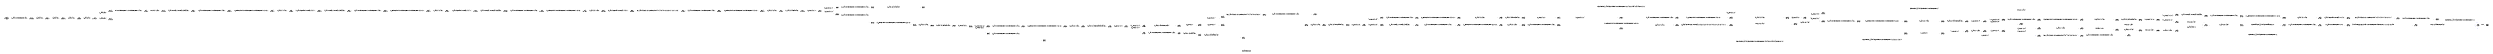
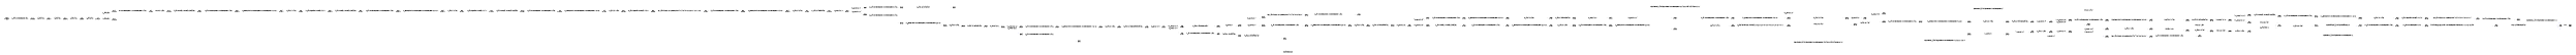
  digraph {
    label=xclip_handle_SelectionRequest
    rankdir=LR
    node [shape=circle]
    n1 [label="N82133\n(rp:0, ep:0)\nexit" shape=doublecircle]
    n2 [label="N82134\n(rp:129, ep:129)\nentry" shape=doublecircle]
    n3 [label="N82136\n(rp:128, ep:128)"]
    n4 [label="N82137\n(rp:127, ep:127)"]
    n5 [label="N82138\n(rp:126, ep:126)"]
    n6 [label="N82139\n(rp:125, ep:125)"]
    n7 [label="N82140\n(rp:124, ep:124)"]
    n8 [label="N82141\n(rp:123, ep:123)"]
    n9 [label="N82142\n(rp:122, ep:122)"]
    n10 [label="N82147\n(rp:121, ep:121)"]
    n11 [label="N82151\n(rp:120, ep:120)"]
    n12 [label="N82152\n(rp:119, ep:119)"]
    n13 [label="N82153\n(rp:118, ep:118)"]
    n14 [label="N82154\n(rp:117, ep:117)"]
    n15 [label="N82155\n(rp:116, ep:116)"]
    n16 [label="N82156\n(rp:115, ep:115)"]
    n17 [label="N82157\n(rp:114, ep:114)"]
    n18 [label="N82158\n(rp:113, ep:113)"]
    n19 [label="N82159\n(rp:112, ep:112)"]
    n20 [label="N82160\n(rp:111, ep:111)"]
    n21 [label="N82161\n(rp:110, ep:110)"]
    n22 [label="N82162\n(rp:109, ep:109)"]
    n23 [label="N82163\n(rp:108, ep:108)"]
    n24 [label="N82164\n(rp:107, ep:107)"]
    n25 [label="N82165\n(rp:106, ep:106)"]
    n26 [label="N82166\n(rp:105, ep:105)"]
    n27 [label="N82167\n(rp:104, ep:104)"]
    n28 [label="N82168\n(rp:103, ep:103)"]
    n29 [label="N82169\n(rp:102, ep:102)"]
    n30 [label="N82170\n(rp:101, ep:101)"]
    n31 [label="N82171\n(rp:100, ep:100)"]
    n32 [label="N82172\n(rp:99, ep:99)"]
    n33 [label="N82287\n(rp:4, ep:4)"]
    n34 [label="N82288\n(rp:98, ep:98)"]
    n35 [label="N82174\n(rp:3, ep:3)"]
    n36 [label="N82178\n(rp:97, ep:97)"]
    n37 [label="N82175\n(rp:2, ep:2)"]
    n38 [label="N82179\n(rp:96, ep:96)"]
    n39 [label="N82286\n(rp:1, ep:1)"]
    n40 [label="N82180\n(rp:95, ep:95)"]
    n41 [label="N82181\n(rp:94, ep:94)"]
    n42 [label="N82182\n(rp:93, ep:93)"]
    n43 [label="N82289\n(rp:6, ep:6)"]
    n44 [label="N82290\n(rp:92, ep:92)"]
    n45 [label="N82184\n(rp:5, ep:5)"]
    n46 [label="N82187\n(rp:91, ep:91)"]
    n47 [label="N82188\n(rp:90, ep:90)"]
    n48 [label="N82189\n(rp:89, ep:89)"]
    n49 [label="N82190\n(rp:88, ep:88)"]
    n50 [label="N82191\n(rp:87, ep:87)"]
    n51 [label="N82291\n(rp:10, ep:10)"]
    n52 [label="N82292\n(rp:86, ep:86)"]
    n53 [label="N82193\n(rp:9, ep:9)"]
    n54 [label="N82198\n(rp:85, ep:85)"]
    n55 [label="N82194\n(rp:8, ep:8)"]
    n56 [label="N82199\n(rp:84, ep:84)"]
    n57 [label="N82195\n(rp:7, ep:7)"]
    n58 [label="N82293\n(rp:13, ep:13)"]
    n59 [label="N82294\n(rp:83, ep:83)"]
    n60 [label="N82201\n(rp:12, ep:12)"]
+   n61 [label="N82205\n(rp:82, ep:82)"]
    n62 [label="N82202\n(rp:11, ep:11)"]
    n63 [label="N82206\n(rp:81, ep:81)"]
    n64 [label="N82207\n(rp:80, ep:80)"]
    n65 [label="N82208\n(rp:79, ep:79)"]
    n66 [label="N82209\n(rp:78, ep:78)"]
    n67 [label="N82295\n(rp:43, ep:43)"]
    n68 [label="N82296\n(rp:77, ep:77)"]
    n69 [label="N82211\n(rp:42, ep:42)"]
    n70 [label="N82237\n(rp:76, ep:76)"]
    n71 [label="N82212\n(rp:41, ep:41)"]
    n72 [label="N82238\n(rp:75, ep:75)"]
    n73 [label="N82213\n(rp:40, ep:40)"]
    n74 [label="N82214\n(rp:39, ep:39)"]
    n75 [label="N82215\n(rp:38, ep:38)"]
    n76 [label="N82216\n(rp:37, ep:37)"]
    n77 [label="N82217\n(rp:36, ep:36)"]
    n78 [label="N82218\n(rp:35, ep:35)"]
    n79 [label="N82219\n(rp:34, ep:34)"]
    n80 [label="N82304\n(rp:65, ep:65)"]
    n81 [label="N82220\n(rp:33, ep:33)"]
    n82 [label="N82221\n(rp:32, ep:32)"]
    n83 [label="N82298\n(rp:31, ep:31)"]
    n84 [label="N82225\n(rp:28, ep:28)"]
    n85 [label="N82223\n(rp:30, ep:30)"]
    n86 [label="N82226\n(rp:27, ep:27)"]
    n87 [label="N82224\n(rp:29, ep:29)"]
    n88 [label="N82227\n(rp:26, ep:26)"]
    n89 [label="N82299\n(rp:25, ep:25)"]
    n90 [label="N82230\n(rp:24, ep:24)"]
    n91 [label="N82231\n(rp:23, ep:23)"]
    n92 [label="N82232\n(rp:22, ep:22)"]
    n93 [label="N82233\n(rp:21, ep:21)"]
    n94 [label="N82234\n(rp:20, ep:20)"]
    n95 [label="N82277\n(rp:19, ep:19)"]
    n96 [label="N82278\n(rp:18, ep:18)"]
    n97 [label="N82279\n(rp:17, ep:17)"]
    n98 [label="N82239\n(rp:74, ep:74)"]
    n99 [label="N82240\n(rp:73, ep:73)"]
    n100 [label="N82241\n(rp:72, ep:72)"]
    n101 [label="N82302\n(rp:71, ep:71)"]
    n102 [label="N82247\n(rp:66, ep:66)"]
    n103 [label="N82243\n(rp:70, ep:70)"]
    n104 [label="N82244\n(rp:69, ep:69)"]
    n105 [label="N82245\n(rp:68, ep:68)"]
    n106 [label="N82246\n(rp:67, ep:67)"]
    n107 [label="N82250\n(rp:64, ep:64)"]
    n108 [label="N82251\n(rp:63, ep:63)"]
    n109 [label="N82252\n(rp:62, ep:62)"]
    n110 [label="N82253\n(rp:61, ep:61)"]
    n111 [label="N82254\n(rp:60, ep:60)"]
    n112 [label="N82305\n(rp:44, ep:44)"]
    n113 [label="N82306\n(rp:59, ep:59)"]
    n114 [label="N82258\n(rp:58, ep:58)"]
    n115 [label="N82259\n(rp:57, ep:57)"]
    n116 [label="N82260\n(rp:56, ep:56)"]
    n117 [label="N82261\n(rp:55, ep:55)"]
    n118 [label="N82262\n(rp:54, ep:54)"]
    n119 [label="N82307\n(rp:45, ep:45)"]
    n120 [label="N82308\n(rp:53, ep:53)"]
    n121 [label="N82266\n(rp:52, ep:52)"]
    n122 [label="N82267\n(rp:51, ep:51)"]
    n123 [label="N82268\n(rp:50, ep:50)"]
    n124 [label="N82269\n(rp:49, ep:49)"]
    n125 [label="N82270\n(rp:48, ep:48)"]
    n126 [label="N82271\n(rp:47, ep:47)"]
    n127 [label="N82272\n(rp:46, ep:46)"]
    n128 [label="N82280\n(rp:16, ep:16)"]
    n129 [label="N82281\n(rp:15, ep:15)"]
    n130 [label="N82282\n(rp:14, ep:14)"]
    n2 -> n3 [label="%2 = alloca %struct.XSelectionRequestEvent*, align 8"]
    n3 -> n4 [label="%3 = alloca i64, align 8"]
    n4 -> n5 [label="%4 = alloca i64, align 8"]
    n5 -> n6 [label="%5 = alloca i8*, align 8"]
    n6 -> n7 [label="%6 = alloca i32, align 4"]
    n7 -> n8 [label="%7 = alloca i32, align 4"]
    n7 -> n9 [label="%8 = alloca i64, align 8"]
    n9 -> n10 [label="store %struct.XSelectionRequestEvent* %0, %struct.XSelectionRequestEvent** %2, align 8"]
    n10 -> n11 [label="store i8* null, i8** %5, align 8"]
    n11 -> n12 [label="%9 = load %struct._XDisplay*, %struct._XDisplay** @g_display, align 8"]
    n12 -> n13 [label="%10 = load %struct.XSelectionRequestEvent*, %struct.XSelectionRequestEvent** %2, align 8"]
    n13 -> n14 [label="%11 = getelementptr inbounds %struct.XSelectionRequestEvent, %struct.XSelectionRequestEvent* %10, i32 0, i32 6"]
    n14 -> n15 [label="%12 = load i64, i64* %11, align 8"]
    n15 -> n16 [label="%13 = call i8* @XGetAtomName(%struct._XDisplay* %9, i64 %12)"]
    n16 -> n17 [label="%14 = load %struct._XDisplay*, %struct._XDisplay** @g_display, align 8"]
    n17 -> n18 [label="%15 = load %struct.XSelectionRequestEvent*, %struct.XSelectionRequestEvent** %2, align 8"]
    n18 -> n19 [label="%16 = getelementptr inbounds %struct.XSelectionRequestEvent, %struct.XSelectionRequestEvent* %15, i32 0, i32 7"]
    n19 -> n20 [label="%17 = load i64, i64* %16, align 8"]
    n20 -> n21 [label="%18 = call i8* @XGetAtomName(%struct._XDisplay* %14, i64 %17)"]
    n21 -> n22 [label="%19 = load %struct._XDisplay*, %struct._XDisplay** @g_display, align 8"]
    n22 -> n23 [label="%20 = load %struct.XSelectionRequestEvent*, %struct.XSelectionRequestEvent** %2, align 8"]
    n23 -> n24 [label="%21 = getelementptr inbounds %struct.XSelectionRequestEvent, %struct.XSelectionRequestEvent* %20, i32 0, i32 8"]
    n24 -> n25 [label="%22 = load i64, i64* %21, align 8"]
    n25 -> n26 [label="%23 = call i8* @XGetAtomName(%struct._XDisplay* %19, i64 %22)"]
    n26 -> n27 [color=blue label="logger --@-- call void @logger(i32 2, i32 0, i8* getelementptr inbounds ([70 x i8], [70 x i8]* @.str.1.1138, i32 0, i32 0), i8* %13, i8* %18, i8* %23)" style=dashed]
    n27 -> n28 [label="%24 = load %struct.XSelectionRequestEvent*, %struct.XSelectionRequestEvent** %2, align 8"]
    n28 -> n29 [label="%25 = getelementptr inbounds %struct.XSelectionRequestEvent, %struct.XSelectionRequestEvent* %24, i32 0, i32 7"]
    n29 -> n30 [label="%26 = load i64, i64* %25, align 8"]
    n30 -> n31 [label="%27 = load i64, i64* @targets_atom, align 8"]
    n31 -> n32 [label="%28 = icmp eq i64 %26, %27"]
    n32 -> n33 [label="[%28 = icmp eq i64 %26, %27]"]
    n32 -> n34 [label="[!(%28 = icmp eq i64 %26, %27)]"]
    n33 -> n35 [label="%30 = load %struct.XSelectionRequestEvent*, %struct.XSelectionRequestEvent** %2, align 8"]
    n34 -> n36 [label="%33 = load %struct.XSelectionRequestEvent*, %struct.XSelectionRequestEvent** %2, align 8"]
    n35 -> n37 [label="%31 = load i32, i32* @num_targets, align 4"]
    n36 -> n38 [label="%34 = getelementptr inbounds %struct.XSelectionRequestEvent, %struct.XSelectionRequestEvent* %33, i32 0, i32 7"]
    n37 -> n39 [color=blue label="xclip_provide_selection --@-- call void @xclip_provide_selection(%struct.XSelectionRequestEvent* %30, i64 4, i32 32, i8* bitcast ([8 x i64]* @targets to i8*), i32 %31)" style=dashed]
    n38 -> n40 [label="%35 = load i64, i64* %34, align 8"]
    n39 -> n1 [label="ret void"]
    n40 -> n41 [label="%36 = load i64, i64* @timestamp_atom, align 8"]
    n41 -> n42 [label="%37 = icmp eq i64 %35, %36"]
    n42 -> n43 [color=blue label="[%37 = icmp eq i64 %35, %36]"]
    n42 -> n44 [label="[!(%37 = icmp eq i64 %35, %36)]"]
    n43 -> n45 [label="%39 = load %struct.XSelectionRequestEvent*, %struct.XSelectionRequestEvent** %2, align 8"]
    n44 -> n46 [label="%41 = load %struct.XSelectionRequestEvent*, %struct.XSelectionRequestEvent** %2, align 8"]
    n45 -> n39 [color=blue label="xclip_provide_selection --@-- call void @xclip_provide_selection(%struct.XSelectionRequestEvent* %39, i64 19, i32 32, i8* bitcast (i64* @acquire_time to i8*), i32 1)" style=dashed]
    n46 -> n47 [label="%42 = getelementptr inbounds %struct.XSelectionRequestEvent, %struct.XSelectionRequestEvent* %41, i32 0, i32 7"]
    n47 -> n48 [label="%43 = load i64, i64* %42, align 8"]
    n48 -> n49 [label="%44 = load i64, i64* @rdesktop_clipboard_formats_atom, align 8"]
    n49 -> n50 [label="%45 = icmp eq i64 %43, %44"]
    n50 -> n51 [label="[%45 = icmp eq i64 %43, %44]"]
    n50 -> n52 [label="[!(%45 = icmp eq i64 %43, %44)]"]
    n51 -> n53 [label="%47 = load %struct.XSelectionRequestEvent*, %struct.XSelectionRequestEvent** %2, align 8"]
    n52 -> n54 [label="%51 = load i32, i32* @has_selection_request, align 4"]
    n53 -> n55 [label="%48 = load i8*, i8** @formats_data, align 8"]
    n54 -> n56 [label="%52 = icmp ne i32 %51, 0"]
    n55 -> n57 [label="%49 = load i32, i32* @formats_data_length, align 4"]
    n56 -> n58 [label="[%52 = icmp ne i32 %51, 0]"]
    n56 -> n59 [label="[!(%52 = icmp ne i32 %51, 0)]"]
    n57 -> n39 [color=blue label="xclip_provide_selection --@-- call void @xclip_provide_selection(%struct.XSelectionRequestEvent* %47, i64 31, i32 8, i8* %48, i32 %49)" style=dashed]
    n58 -> n60 [color=blue label="logger --@-- call void @logger(i32 2, i32 2, i8* getelementptr inbounds ([74 x i8], [74 x i8]* @.str.2.1139, i32 0, i32 0))" style=dashed]
+   n59 -> n61 [label="%56 = load %struct.XSelectionRequestEvent*, %struct.XSelectionRequestEvent** %2, align 8"]
    n60 -> n62 [label="%54 = load %struct.XSelectionRequestEvent*, %struct.XSelectionRequestEvent** %2, align 8"]
+   n61 -> n63 [label="%57 = getelementptr inbounds %struct.XSelectionRequestEvent, %struct.XSelectionRequestEvent* %56, i32 0, i32 7"]
    n62 -> n39 [color=blue label="xclip_refuse_selection --@-- call void @xclip_refuse_selection(%struct.XSelectionRequestEvent* %54)" style=dashed]
    n63 -> n64 [label="%58 = load i64, i64* %57, align 8"]
    n64 -> n65 [label="%59 = load i64, i64* @rdesktop_native_atom, align 8"]
    n65 -> n66 [label="%60 = icmp eq i64 %58, %59"]
    n66 -> n67 [label="[%60 = icmp eq i64 %58, %59]"]
    n66 -> n68 [label="[!(%60 = icmp eq i64 %58, %59)]"]
    n67 -> n69 [label="%62 = load %struct._XDisplay*, %struct._XDisplay** @g_display, align 8"]
    n68 -> n70 [label="%84 = load %struct.XSelectionRequestEvent*, %struct.XSelectionRequestEvent** %2, align 8"]
    n69 -> n71 [label="%63 = load %struct.XSelectionRequestEvent*, %struct.XSelectionRequestEvent** %2, align 8"]
    n70 -> n72 [label="%85 = getelementptr inbounds %struct.XSelectionRequestEvent, %struct.XSelectionRequestEvent* %84, i32 0, i32 7"]
    n71 -> n73 [label="%64 = getelementptr inbounds %struct.XSelectionRequestEvent, %struct.XSelectionRequestEvent* %63, i32 0, i32 5"]
    n72 -> n98 [label="%86 = load i64, i64* %85, align 8"]
    n73 -> n74 [label="%65 = load i64, i64* %64, align 8"]
    n74 -> n75 [label="%66 = load %struct.XSelectionRequestEvent*, %struct.XSelectionRequestEvent** %2, align 8"]
-   n75 -> n77 [label="%67 = getelementptr inbounds %struct.XSelectionRequestEvent, %struct.XSelectionRequestEvent* %66, i32 0, i32 8"]
+   n75 -> n76 [label="%67 = getelementptr inbounds %struct.XSelectionRequestEvent, %struct.XSelectionRequestEvent* %66, i32 0, i32 8"]
    n76 -> n77 [label="%68 = load i64, i64* %67, align 8"]
    n77 -> n78 [label="%69 = call i32 @XGetWindowProperty(%struct._XDisplay* %62, i64 %65, i64 %68, i64 0, i64 1, i32 1, i64 19, i64* %8, i32* %6, i64* %3, i64* %4, i8** %5)"]
    n78 -> n79 [label="store i32 %69, i32* %7, align 4"]
    n79 -> n80 [label="%70 = load i32, i32* %7, align 4"]
    n80 -> n107 [label="%96 = load %struct.XSelectionRequestEvent*, %struct.XSelectionRequestEvent** %2, align 8"]
    n81 -> n82 [label="%71 = icmp ne i32 %70, 0"]
    n82 -> n83 [label="[!(%71 = icmp ne i32 %70, 0)]"]
    n82 -> n84 [color=blue label="[%71 = icmp ne i32 %70, 0]"]
    n83 -> n85 [label="%73 = load i8*, i8** %5, align 8"]
    n84 -> n86 [color=blue label="logger --@-- call void @logger(i32 2, i32 3, i8* getelementptr inbounds ([79 x i8], [79 x i8]* @.str.3.1140, i32 0, i32 0))" style=dashed]
    n85 -> n87 [label="%74 = icmp ne i8* %73, null"]
    n86 -> n88 [label="%76 = load %struct.XSelectionRequestEvent*, %struct.XSelectionRequestEvent** %2, align 8"]
    n87 -> n84 [label="[!(%74 = icmp ne i8* %73, null)]"]
    n87 -> n89 [label="[%74 = icmp ne i8* %73, null]"]
    n88 -> n39 [color=blue label="xclip_refuse_selection --@-- call void @xclip_refuse_selection(%struct.XSelectionRequestEvent* %76)" style=dashed]
    n89 -> n90 [label="%78 = load i8*, i8** %5, align 8"]
    n90 -> n91 [label="%79 = bitcast i8* %78 to i32*"]
    n91 -> n92 [label="%80 = load i32, i32* %79, align 4"]
    n92 -> n93 [label="store i32 %80, i32* %6, align 4"]
    n93 -> n94 [label="%81 = load i8*, i8** %5, align 8"]
    n94 -> n95 [label="%82 = call i32 @XFree(i8* %81)"]
-   n96 -> n95 [label="%120 = load i32, i32* %6, align 4"]
+   n95 -> n96 [label="%120 = load i32, i32* %6, align 4"]
    n96 -> n97 [color=blue label="cliprdr_send_data_request --@-- call void @cliprdr_send_data_request(i32 %120)" style=dashed]
    n97 -> n128 [label="%121 = load %struct.XSelectionRequestEvent*, %struct.XSelectionRequestEvent** %2, align 8"]
    n98 -> n99 [label="%87 = load i64, i64* @format_string_atom, align 8"]
    n99 -> n100 [label="%88 = icmp eq i64 %86, %87"]
    n100 -> n101 [label="[!(%88 = icmp eq i64 %86, %87)]"]
    n100 -> n102 [label="[%88 = icmp eq i64 %86, %87]"]
    n101 -> n103 [label="%90 = load %struct.XSelectionRequestEvent*, %struct.XSelectionRequestEvent** %2, align 8"]
    n102 -> n95 [label="store i32 1, i32* %6, align 4"]
    n103 -> n104 [label="%91 = getelementptr inbounds %struct.XSelectionRequestEvent, %struct.XSelectionRequestEvent* %90, i32 0, i32 7"]
    n104 -> n105 [label="%92 = load i64, i64* %91, align 8"]
    n105 -> n106 [label="%93 = icmp eq i64 %92, 31"]
-   n106 -> n80 [label="[!(%93 = icmp eq i64 %92, 31)]"]
    n106 -> n102 [label="[%93 = icmp eq i64 %92, 31]"]
    n107 -> n108 [label="%97 = getelementptr inbounds %struct.XSelectionRequestEvent, %struct.XSelectionRequestEvent* %96, i32 0, i32 7"]
    n108 -> n109 [label="%98 = load i64, i64* %97, align 8"]
    n109 -> n110 [label="%99 = load i64, i64* @format_utf8_string_atom, align 8"]
    n110 -> n111 [label="%100 = icmp eq i64 %98, %99"]
    n111 -> n112 [label="[%100 = icmp eq i64 %98, %99]"]
    n111 -> n113 [label="[!(%100 = icmp eq i64 %98, %99)]"]
    n112 -> n95 [label="store i32 13, i32* %6, align 4"]
    n113 -> n114 [label="%103 = load %struct.XSelectionRequestEvent*, %struct.XSelectionRequestEvent** %2, align 8"]
    n114 -> n115 [label="%104 = getelementptr inbounds %struct.XSelectionRequestEvent, %struct.XSelectionRequestEvent* %103, i32 0, i32 7"]
    n115 -> n116 [label="%105 = load i64, i64* %104, align 8"]
    n116 -> n117 [label="%106 = load i64, i64* @format_unicode_atom, align 8"]
    n117 -> n118 [label="%107 = icmp eq i64 %105, %106"]
    n118 -> n119 [label="[%107 = icmp eq i64 %105, %106]"]
    n118 -> n120 [label="[!(%107 = icmp eq i64 %105, %106)]"]
    n119 -> n95 [label="store i32 13, i32* %6, align 4"]
    n120 -> n121 [label="%110 = load %struct._XDisplay*, %struct._XDisplay** @g_display, align 8"]
    n121 -> n122 [label="%111 = load %struct.XSelectionRequestEvent*, %struct.XSelectionRequestEvent** %2, align 8"]
    n122 -> n123 [label="%112 = getelementptr inbounds %struct.XSelectionRequestEvent, %struct.XSelectionRequestEvent* %111, i32 0, i32 7"]
    n123 -> n124 [label="%113 = load i64, i64* %112, align 8"]
    n124 -> n125 [label="%114 = call i8* @XGetAtomName(%struct._XDisplay* %110, i64 %113)"]
    n125 -> n126 [color=blue label="logger --@-- call void @logger(i32 2, i32 2, i8* getelementptr inbounds ([72 x i8], [72 x i8]* @.str.4.1141, i32 0, i32 0), i8* %114)" style=dashed]
    n126 -> n127 [label="%115 = load %struct.XSelectionRequestEvent*, %struct.XSelectionRequestEvent** %2, align 8"]
    n127 -> n39 [color=blue label="xclip_refuse_selection --@-- call void @xclip_refuse_selection(%struct.XSelectionRequestEvent* %115)" style=dashed]
    n128 -> n129 [label="%122 = bitcast %struct.XSelectionRequestEvent* %121 to i8*"]
    n129 -> n130 [label="call void @llvm.memcpy.p0i8.p0i8.i64(i8* bitcast (%struct.XSelectionRequestEvent* @selection_request to i8*), i8* %122, i64 80, i32 8, i1 false)"]
    n130 -> n39 [label="store i32 1, i32* @has_selection_request, align 4"]
  }
